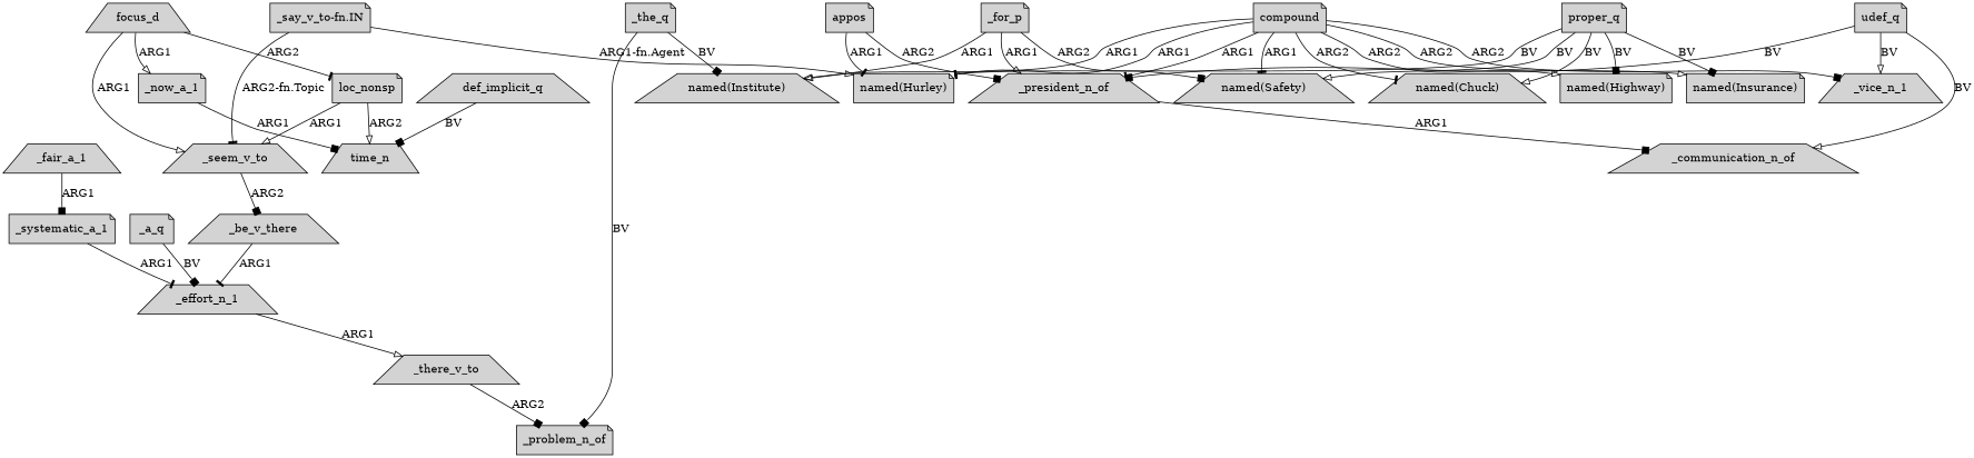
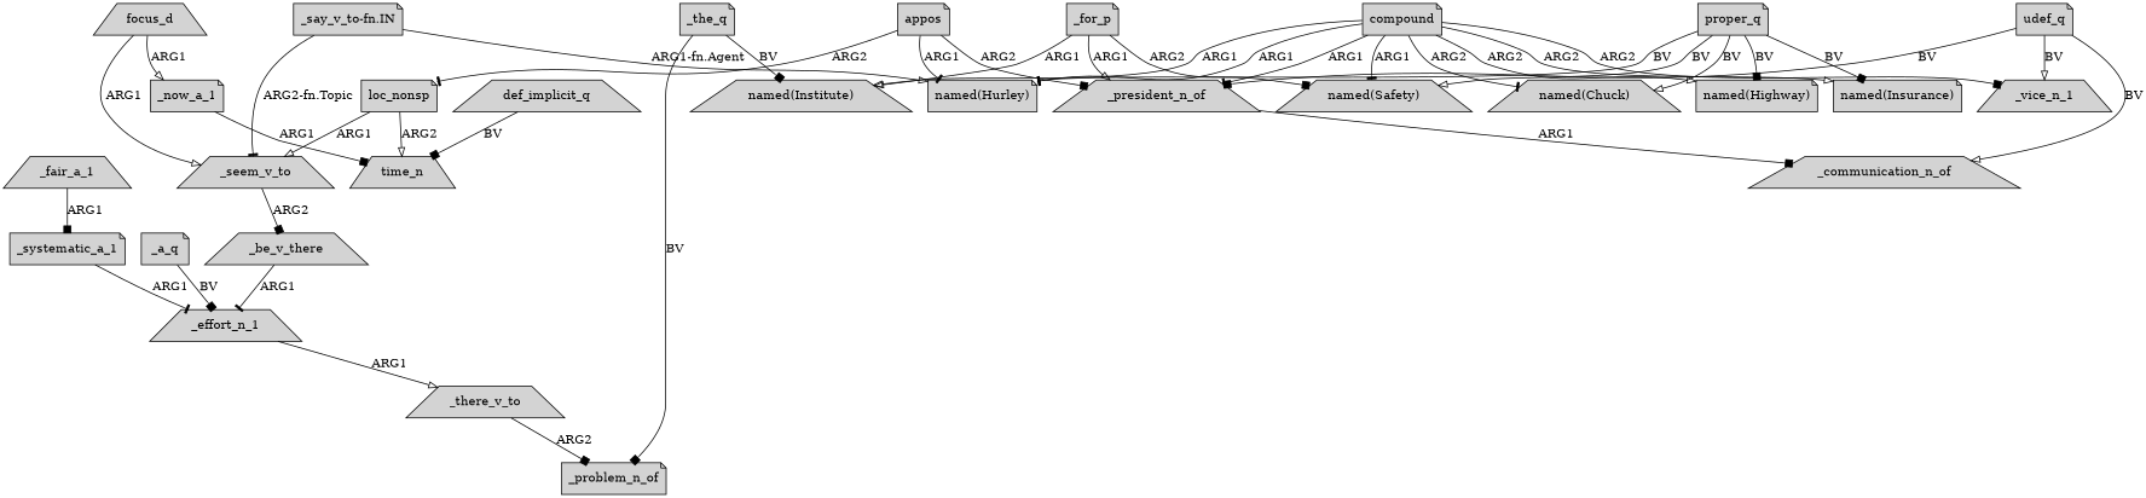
  digraph {
    node [shape=note style=filled]
    edge [arrowhead=onormal]
    focus_d [shape=trapezium]
    loc_nonsp
    _seem_v_to [shape=trapezium]
    _now_a_1
    time_n [shape=trapezium]
    _be_v_there [shape=trapezium]
    "_say_v_to-fn.IN"
    "named(Hurley)"
    _vice_n_1 [shape=trapezium]
    compound
    "named(Chuck)" [shape=trapezium]
    "named(Institute)" [shape=trapezium]
    "named(Highway)"
    _president_n_of [shape=trapezium]
    "named(Insurance)"
    "named(Safety)" [shape=trapezium]
    _communication_n_of [shape=trapezium]
    _effort_n_1 [shape=trapezium]
    n19 [label=_there_v_to shape=trapezium]
    _problem_n_of
    _fair_a_1 [shape=trapezium]
    _systematic_a_1
    _the_q
    udef_q
    appos
    proper_q
    _for_p
    _a_q
    def_implicit_q [shape=trapezium]
-   focus_d -> loc_nonsp [arrowhead=tee label=ARG2]
+   appos -> loc_nonsp [arrowhead=tee label=ARG2]
    focus_d -> _seem_v_to [label=ARG1]
    focus_d -> _now_a_1 [label=ARG1]
    loc_nonsp -> _seem_v_to [label=ARG1]
    loc_nonsp -> time_n [label=ARG2]
    _seem_v_to -> _be_v_there [arrowhead=box label=ARG2]
    _now_a_1 -> time_n [arrowhead=box label=ARG1]
    _be_v_there -> _effort_n_1 [arrowhead=tee label=ARG1]
    "_say_v_to-fn.IN" -> _seem_v_to [arrowhead=tee label="ARG2-fn.Topic"]
    "_say_v_to-fn.IN" -> "named(Hurley)" [label="ARG1-fn.Agent"]
    compound -> "named(Hurley)" [arrowhead=tee label=ARG1]
    compound -> _vice_n_1 [arrowhead=box label=ARG2]
    compound -> "named(Chuck)" [arrowhead=tee label=ARG2]
    compound -> "named(Institute)" [label=ARG1]
    compound -> "named(Highway)" [label=ARG2]
    compound -> _president_n_of [arrowhead=tee label=ARG1]
    compound -> "named(Insurance)" [label=ARG2]
    compound -> "named(Safety)" [arrowhead=tee label=ARG1]
    _president_n_of -> _communication_n_of [arrowhead=box label=ARG1]
    _effort_n_1 -> n19 [label=ARG1]
    n19 -> _problem_n_of [arrowhead=box label=ARG2]
    _fair_a_1 -> _systematic_a_1 [arrowhead=box label=ARG1]
    _systematic_a_1 -> _effort_n_1 [arrowhead=tee label=ARG1]
    _the_q -> "named(Institute)" [arrowhead=box label=BV]
    _the_q -> _problem_n_of [arrowhead=box label=BV]
    udef_q -> _vice_n_1 [label=BV]
    udef_q -> _president_n_of [arrowhead=box label=BV]
    udef_q -> _communication_n_of [label=BV]
    appos -> "named(Hurley)" [arrowhead=tee label=ARG1]
    appos -> _president_n_of [arrowhead=box label=ARG2]
    proper_q -> "named(Hurley)" [arrowhead=tee label=BV]
    proper_q -> "named(Chuck)" [label=BV]
    proper_q -> "named(Highway)" [arrowhead=box label=BV]
    proper_q -> "named(Insurance)" [arrowhead=box label=BV]
    proper_q -> "named(Safety)" [label=BV]
    _for_p -> "named(Institute)" [label=ARG1]
    _for_p -> _president_n_of [label=ARG1]
    _for_p -> "named(Safety)" [arrowhead=box label=ARG2]
    _a_q -> _effort_n_1 [arrowhead=box label=BV]
    def_implicit_q -> time_n [arrowhead=box label=BV]
  }
